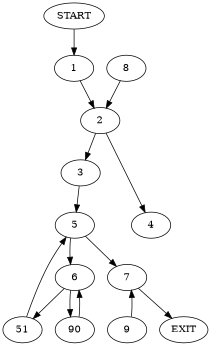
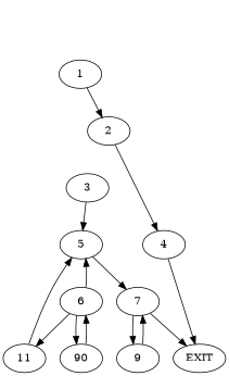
  digraph {
-   n1 [label=START]
    1
    2
    n4 [label=EXIT]
    3
    4
    5
    6
    7
    n10 [label=90]
-   11 [label=51]
+   11
    9
-   8
-   n1 -> 1
    1 -> 2
-   2 -> 3
    2 -> 4
    3 -> 5
-   5 -> 6
+   4 -> n4
+   6 -> 5
    5 -> 7
    6 -> n10
    6 -> 11
    7 -> n4
+   7 -> 9
    n10 -> 6
    11 -> 5
    9 -> 7
-   8 -> 2
  }
